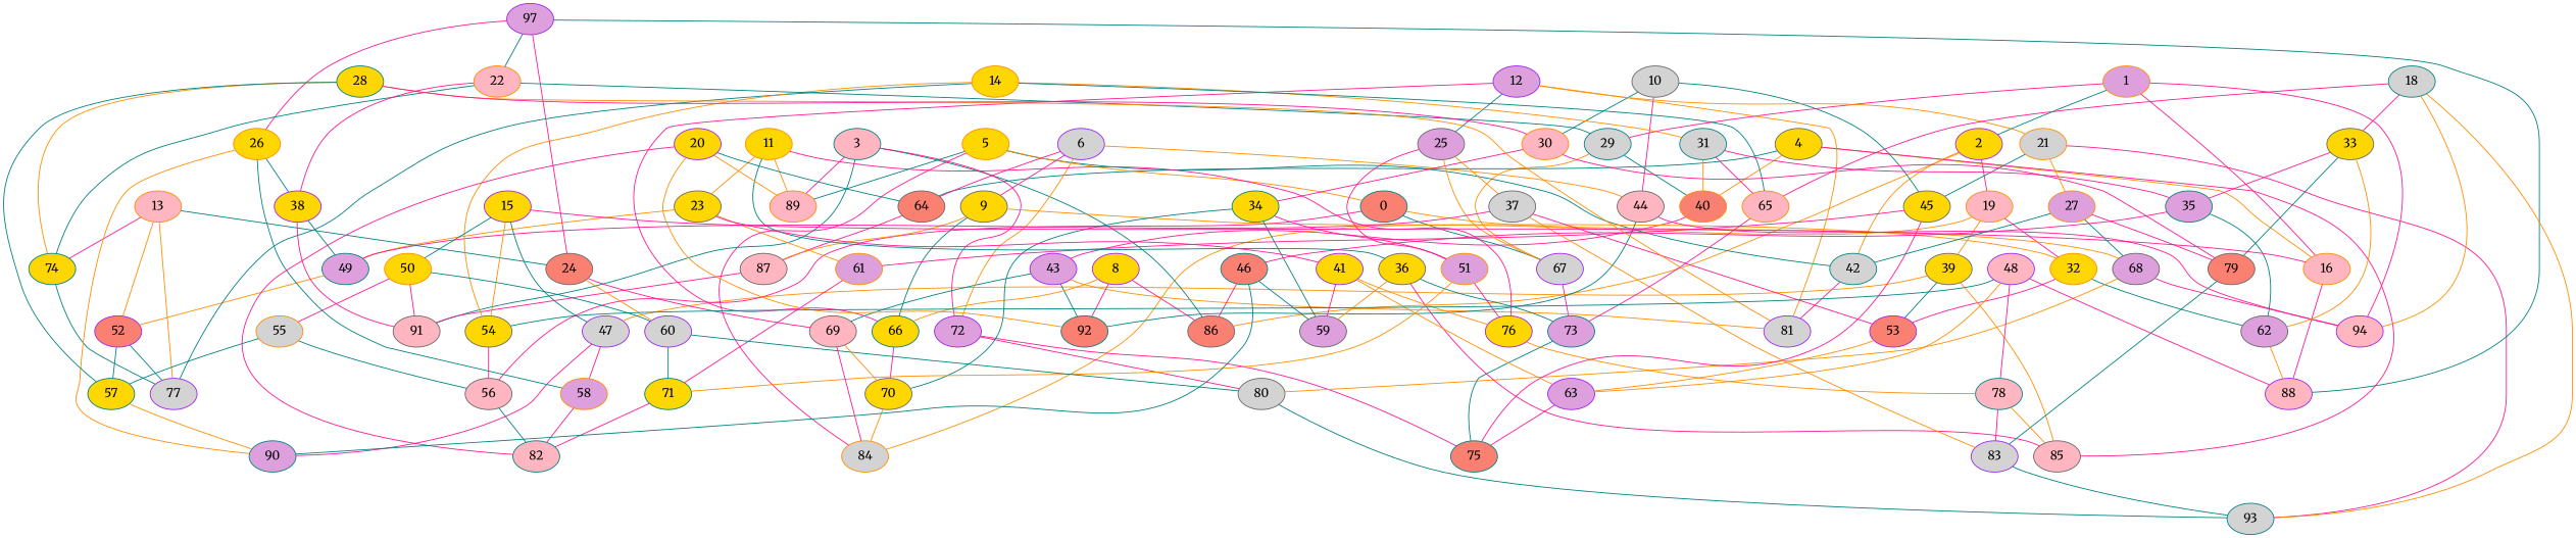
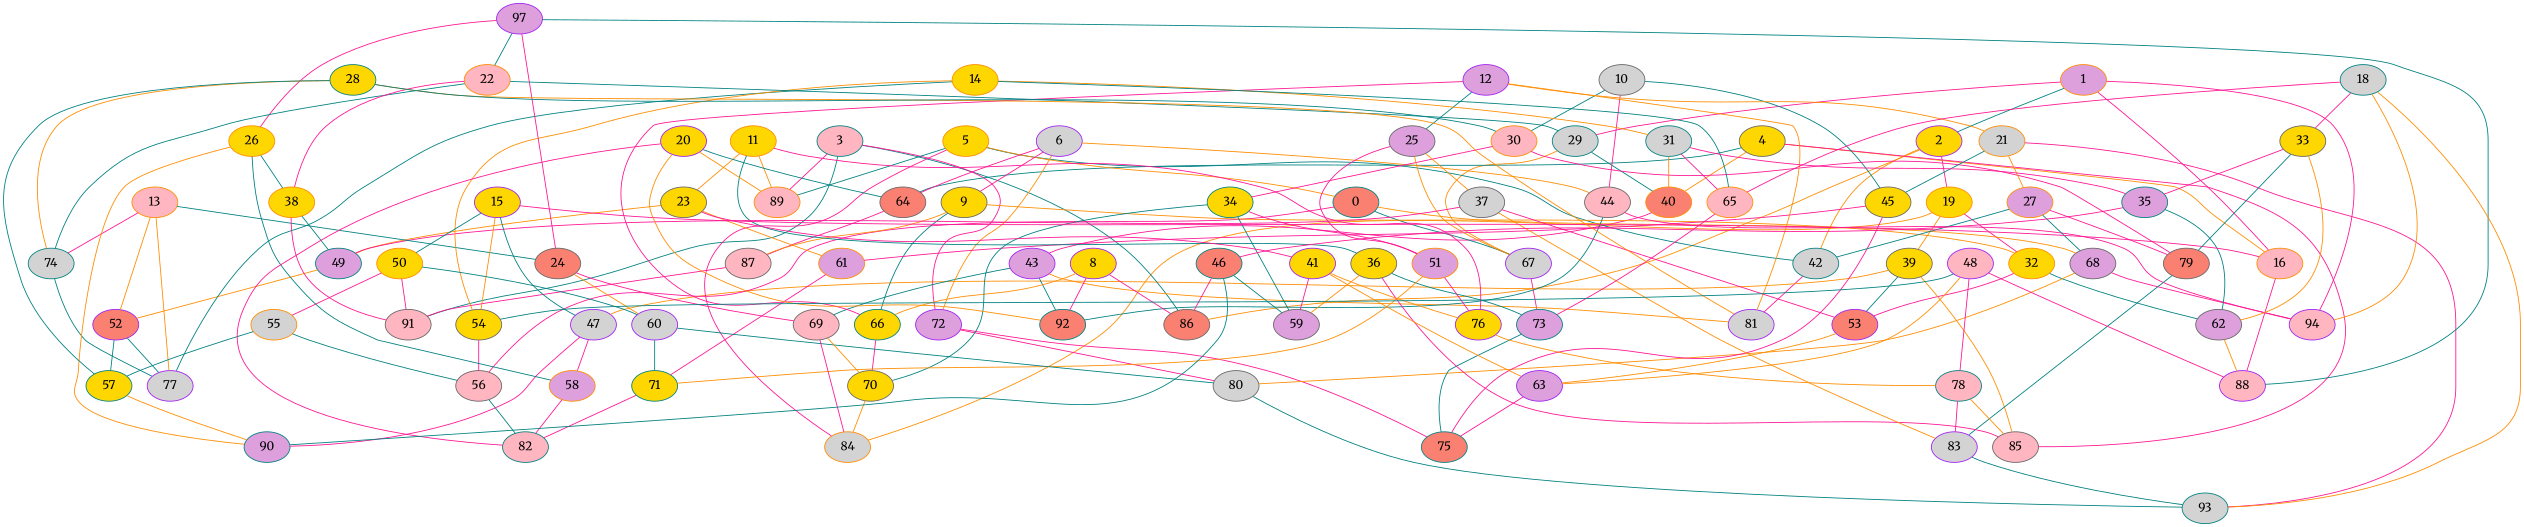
  graph {
    fontname=Merriweather
    node [color=gray40 fillcolor=gold fontname=Merriweather style=filled]
    edge [color=deeppink fontname=Merriweather]
    1 [color=darkorange fillcolor=plum]
    2 [color=purple]
    16 [color=darkorange fillcolor=lightpink]
    29 [color=teal fillcolor=lightgrey]
    94 [color=purple fillcolor=lightpink]
-   19 [color=darkorange fillcolor=lightpink]
+   19 [color=darkorange]
    42 [color=teal fillcolor=lightgrey]
    86 [fillcolor=salmon]
    88 [color=purple fillcolor=lightpink]
    40 [color=darkorange fillcolor=salmon]
    67 [color=purple fillcolor=lightgrey]
    84 [color=darkorange fillcolor=lightgrey]
    32 [color=darkorange]
    39
    81 [color=purple fillcolor=lightgrey]
    3 [color=teal fillcolor=lightpink]
    72 [color=purple fillcolor=plum]
    89 [color=darkorange fillcolor=lightpink]
    91 [fillcolor=lightpink]
    75 [color=teal fillcolor=salmon]
    80 [fillcolor=lightgrey]
    4
    64 [fillcolor=salmon]
    85 [fillcolor=lightpink]
    43 [color=purple fillcolor=plum]
    87 [fillcolor=lightpink]
    5 [color=darkorange]
    n28 [color=teal fillcolor=salmon label=0]
    56 [fillcolor=lightpink]
    68 [fillcolor=plum]
    6 [color=purple fillcolor=lightgrey]
    9
    44 [fillcolor=lightpink]
    66 [color=teal]
    92 [color=teal fillcolor=salmon]
    82 [color=teal fillcolor=lightpink]
    73 [color=teal fillcolor=plum]
    8 [color=purple]
    61 [color=darkorange fillcolor=plum]
    71 [color=teal]
    70
    53 [color=purple fillcolor=salmon]
    62 [fillcolor=plum]
    10 [fillcolor=lightgrey]
    30 [color=darkorange fillcolor=lightpink]
    45
    79 [fillcolor=salmon]
    34 [color=teal]
    11 [color=darkorange]
    23
    36
    76 [color=purple]
    41 [color=purple]
    49 [color=teal fillcolor=plum]
    59 [fillcolor=plum]
    78 [color=teal fillcolor=lightpink]
    12 [color=purple fillcolor=plum]
    21 [color=darkorange fillcolor=lightgrey]
    25 [fillcolor=plum]
    93 [color=teal fillcolor=lightgrey]
    27 [color=darkorange fillcolor=plum]
    37 [fillcolor=lightgrey]
    51 [color=darkorange fillcolor=plum]
    13 [color=darkorange fillcolor=lightpink]
    24 [fillcolor=salmon]
    52 [color=purple fillcolor=salmon]
-   74 [color=teal]
+   74 [color=teal fillcolor=lightgrey]
    77 [color=purple fillcolor=lightgrey]
    60 [color=purple fillcolor=lightgrey]
    69 [fillcolor=lightpink]
    57 [color=teal]
    14 [color=darkorange]
    31 [color=teal fillcolor=lightgrey]
    54
    65 [color=darkorange fillcolor=lightpink]
    35 [color=teal fillcolor=plum]
    15 [color=purple]
    47 [color=purple fillcolor=lightgrey]
    50 [color=darkorange]
    58 [color=darkorange fillcolor=plum]
    90 [color=teal fillcolor=plum]
    55 [color=darkorange fillcolor=lightgrey]
    n83 [color=purple fillcolor=plum label=97]
    22 [color=darkorange fillcolor=lightpink]
    26 [color=darkorange]
-   38 [color=purple]
+   38 [color=darkorange]
    18 [color=teal fillcolor=lightgrey]
    33
    20 [color=purple]
    63 [color=purple fillcolor=plum]
    83 [color=purple fillcolor=lightgrey]
    28 [color=teal]
    46 [color=teal fillcolor=salmon]
    48 [color=purple fillcolor=lightpink]
    1 -- 2 [color=teal]
    1 -- 16
    1 -- 29
    1 -- 94
    2 -- 19
    2 -- 42 [color=darkorange]
    2 -- 86 [color=darkorange]
    16 -- 88
    29 -- 40 [color=teal]
    29 -- 67 [color=darkorange]
    19 -- 84 [color=darkorange]
    19 -- 32
    19 -- 39 [color=darkorange]
    42 -- 81
    40 -- 43
    67 -- 73
    32 -- 53
    32 -- 62 [color=teal]
    39 -- 85 [color=darkorange]
    39 -- 53 [color=teal]
    39 -- 47 [color=darkorange]
    3 -- 86 [color=teal]
    3 -- 72
    3 -- 89
    3 -- 91 [color=teal]
    72 -- 75
    72 -- 80
    80 -- 93 [color=teal]
    4 -- 16 [color=darkorange]
    4 -- 40 [color=darkorange]
    4 -- 64 [color=teal]
    4 -- 85
    64 -- 87
    43 -- 81 [color=darkorange]
    43 -- 92 [color=teal]
    43 -- 69 [color=teal]
    87 -- 91
    5 -- 42 [color=teal]
    5 -- 84
    5 -- 89 [color=teal]
    5 -- n28 [color=darkorange]
    n28 -- 67 [color=teal]
    n28 -- 56
    n28 -- 68 [color=darkorange]
    56 -- 82 [color=teal]
    68 -- 94
    68 -- 80 [color=darkorange]
    6 -- 72 [color=darkorange]
    6 -- 64
    6 -- 9
    6 -- 44 [color=darkorange]
    9 -- 32 [color=darkorange]
    9 -- 87 [color=darkorange]
    9 -- 66 [color=teal]
    44 -- 94
    44 -- 92 [color=teal]
    66 -- 70
    73 -- 75 [color=teal]
    8 -- 86
    8 -- 66 [color=darkorange]
    8 -- 92
    61 -- 71
    71 -- 82
    70 -- 84 [color=darkorange]
    53 -- 63 [color=darkorange]
    62 -- 88 [color=darkorange]
    10 -- 44
    10 -- 30 [color=teal]
    10 -- 45 [color=teal]
    30 -- 79
    30 -- 34
    45 -- 75
    45 -- 61
    79 -- 83 [color=teal]
    34 -- 70 [color=teal]
    34 -- 59 [color=teal]
    34 -- 51
    11 -- 89 [color=darkorange]
    11 -- 23 [color=darkorange]
    11 -- 36 [color=teal]
    11 -- 76
    23 -- 61 [color=darkorange]
    23 -- 41
    23 -- 49 [color=darkorange]
    36 -- 85
    36 -- 73 [color=teal]
    36 -- 59 [color=darkorange]
    76 -- 78 [color=darkorange]
    41 -- 76 [color=darkorange]
    41 -- 59
    41 -- 63 [color=darkorange]
    49 -- 52 [color=darkorange]
    78 -- 85 [color=darkorange]
    78 -- 83
    12 -- 81 [color=darkorange]
    12 -- 66
    12 -- 21 [color=darkorange]
    12 -- 25 [color=teal]
    21 -- 45 [color=teal]
    21 -- 93
    21 -- 27 [color=darkorange]
    25 -- 67 [color=darkorange]
    25 -- 37 [color=darkorange]
    25 -- 51
    27 -- 42 [color=teal]
    27 -- 68 [color=teal]
    27 -- 79
    37 -- 53
    37 -- 49
    37 -- 83 [color=darkorange]
    51 -- 71 [color=darkorange]
    51 -- 76
    13 -- 24 [color=teal]
    13 -- 52 [color=darkorange]
    13 -- 74
    13 -- 77 [color=darkorange]
    24 -- 60 [color=darkorange]
    24 -- 69
    52 -- 77 [color=teal]
    52 -- 57 [color=teal]
    74 -- 77 [color=teal]
    60 -- 80 [color=teal]
    60 -- 71 [color=teal]
    69 -- 84
    69 -- 70 [color=darkorange]
    57 -- 90 [color=darkorange]
    14 -- 77 [color=teal]
    14 -- 31 [color=darkorange]
    14 -- 54 [color=darkorange]
    14 -- 65 [color=teal]
    31 -- 40 [color=darkorange]
    31 -- 65
    31 -- 35
    54 -- 56
    65 -- 73
    35 -- 62 [color=teal]
    35 -- 46
    15 -- 16
    15 -- 54 [color=darkorange]
    15 -- 47 [color=teal]
    15 -- 50 [color=teal]
    47 -- 58
    47 -- 90
    50 -- 91
    50 -- 60 [color=teal]
    50 -- 55
    58 -- 82
    55 -- 56 [color=teal]
    55 -- 57 [color=teal]
    n83 -- 88 [color=teal]
    n83 -- 24
    n83 -- 22 [color=teal]
    n83 -- 26
    22 -- 29 [color=teal]
    22 -- 74 [color=teal]
    22 -- 38
    26 -- 58 [color=teal]
    26 -- 90 [color=darkorange]
    26 -- 38 [color=teal]
    38 -- 91
    38 -- 49 [color=teal]
    18 -- 94 [color=darkorange]
    18 -- 93 [color=darkorange]
    18 -- 65
    18 -- 33
    33 -- 62 [color=darkorange]
    33 -- 79 [color=teal]
    33 -- 35
    20 -- 89 [color=darkorange]
    20 -- 64 [color=teal]
    20 -- 92 [color=darkorange]
    20 -- 82
    63 -- 75
    83 -- 93 [color=teal]
    28 -- 81 [color=darkorange]
-   28 -- 30
+   28 -- 30 [color=teal]
    28 -- 74 [color=darkorange]
    28 -- 57 [color=teal]
    46 -- 86
    46 -- 59 [color=teal]
    46 -- 90 [color=teal]
    48 -- 88
    48 -- 78
    48 -- 54 [color=teal]
    48 -- 63 [color=darkorange]
  }
